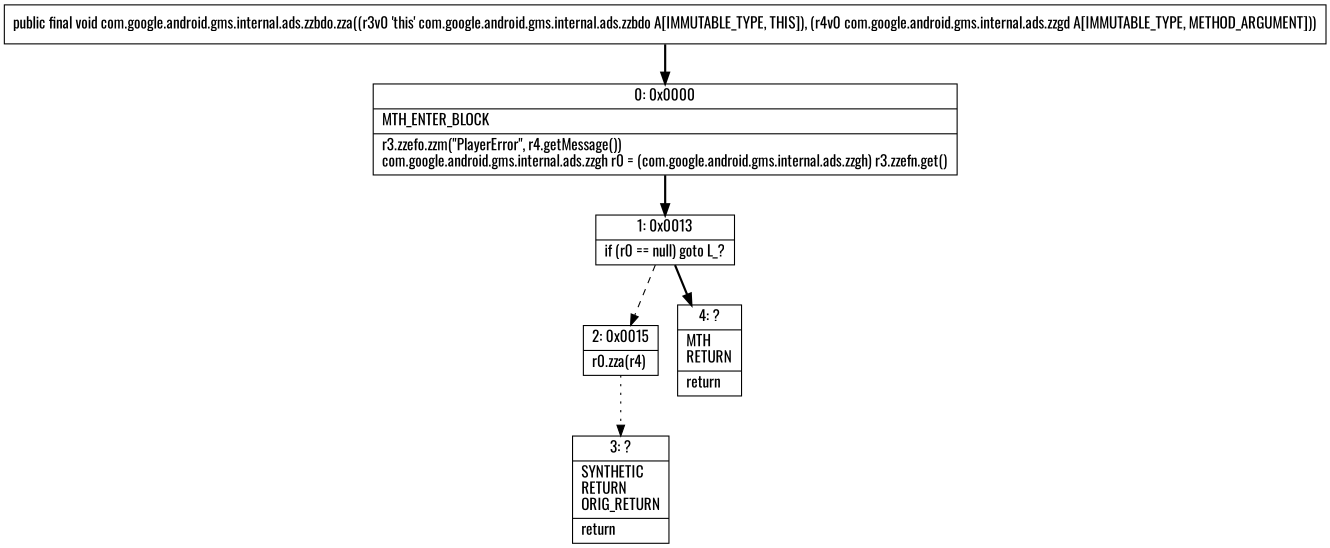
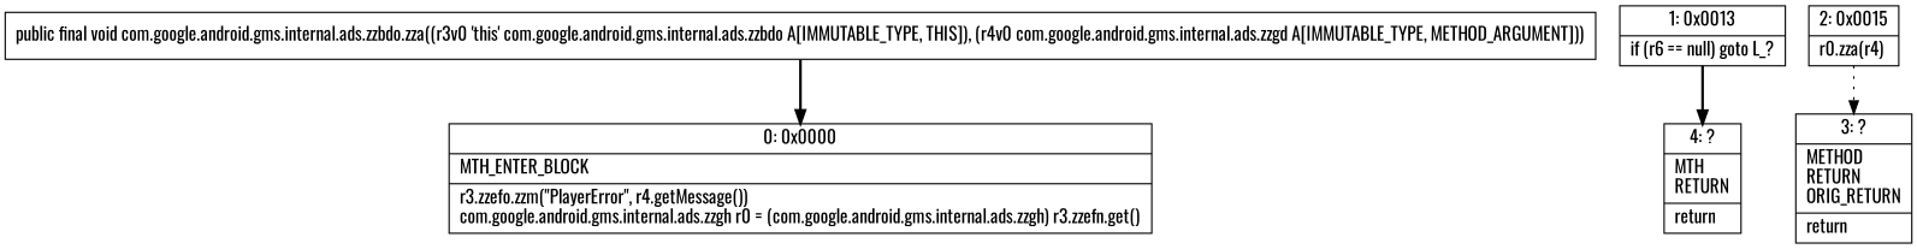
  digraph {
    fontname=Oswald
    node [fontname=Oswald shape=record]
    edge [fontname=Oswald style=bold]
    n1 [label="{0\:\ 0x0000|MTH_ENTER_BLOCK\l|r3.zzefo.zzm(\"PlayerError\", r4.getMessage())\lcom.google.android.gms.internal.ads.zzgh r0 = (com.google.android.gms.internal.ads.zzgh) r3.zzefn.get()\l}"]
-   n2 [label="{1\:\ 0x0013|if (r0 == null) goto L_?\l}"]
+   n2 [label="{1\:\ 0x0013|if (r6 == null) goto L_?\l}"]
    n3 [label="{2\:\ 0x0015|r0.zza(r4)\l}"]
    n4 [label="{4\:\ ?|MTH\lRETURN\l|return\l}"]
-   n5 [label="{3\:\ ?|SYNTHETIC\lRETURN\lORIG_RETURN\l|return\l}"]
+   n5 [label="{3\:\ ?|METHOD\lRETURN\lORIG_RETURN\l|return\l}"]
    n6 [label="{public final void com.google.android.gms.internal.ads.zzbdo.zza((r3v0 'this' com.google.android.gms.internal.ads.zzbdo A[IMMUTABLE_TYPE, THIS]), (r4v0 com.google.android.gms.internal.ads.zzgd A[IMMUTABLE_TYPE, METHOD_ARGUMENT])) }"]
-   n1 -> n2
-   n2 -> n3 [style=dashed]
    n2 -> n4
    n3 -> n5 [style=dotted]
    n6 -> n1
  }
